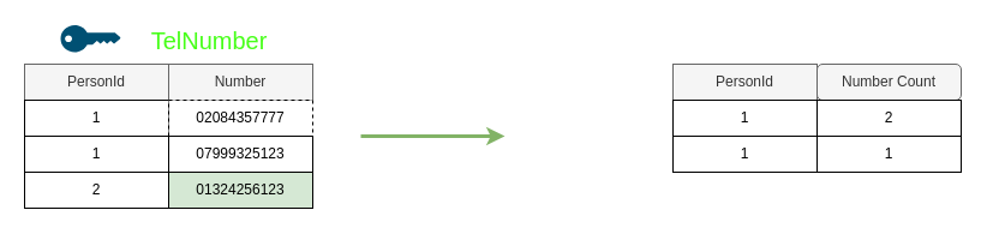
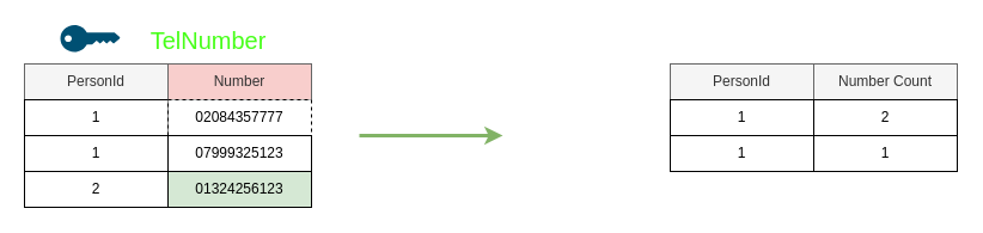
  <mxCell id="0" />
  <mxCell id="1" parent="0" />
  <mxCell id="2" value="PersonId" style="rounded=0;whiteSpace=wrap;html=1;fillColor=#f5f5f5;strokeColor=#666666;fontColor=#333333;" vertex="1" parent="1"><mxGeometry x="20" y="53" width="120" height="30" as="geometry" /></mxCell>
- <mxCell id="3" value="Number" style="rounded=0;whiteSpace=wrap;html=1;fillColor=#f5f5f5;strokeColor=#666666;fontColor=#333333;" vertex="1" parent="1"><mxGeometry x="140" y="53" width="120" height="30" as="geometry" /></mxCell>
+ <mxCell id="3" value="Number" style="rounded=0;whiteSpace=wrap;html=1;fillColor=#f8cecc;strokeColor=#666666;fontColor=#333333;" vertex="1" parent="1"><mxGeometry x="140" y="53" width="120" height="30" as="geometry" /></mxCell>
  <mxCell id="4" value="1" style="rounded=0;whiteSpace=wrap;html=1;" vertex="1" parent="1"><mxGeometry x="20" y="83" width="120" height="30" as="geometry" /></mxCell>
  <mxCell id="5" value="02084357777" style="rounded=0;whiteSpace=wrap;html=1;dashed=1;" vertex="1" parent="1"><mxGeometry x="140" y="83" width="120" height="30" as="geometry" /></mxCell>
  <mxCell id="6" value="1" style="rounded=0;whiteSpace=wrap;html=1;" vertex="1" parent="1"><mxGeometry x="20" y="113" width="120" height="30" as="geometry" /></mxCell>
  <mxCell id="7" value="07999325123" style="rounded=0;whiteSpace=wrap;html=1;" vertex="1" parent="1"><mxGeometry x="140" y="113" width="120" height="30" as="geometry" /></mxCell>
  <mxCell id="8" value="2" style="rounded=0;whiteSpace=wrap;html=1;" vertex="1" parent="1"><mxGeometry x="20" y="143" width="120" height="30" as="geometry" /></mxCell>
  <mxCell id="9" value="01324256123" style="rounded=0;whiteSpace=wrap;html=1;fillColor=#d5e8d4;" vertex="1" parent="1"><mxGeometry x="140" y="143" width="120" height="30" as="geometry" /></mxCell>
  <mxCell id="10" value="" style="points=[[0,0.5,0],[0.24,0,0],[0.5,0.28,0],[0.995,0.475,0],[0.5,0.72,0],[0.24,1,0]];verticalLabelPosition=bottom;html=1;verticalAlign=top;aspect=fixed;align=center;pointerEvents=1;shape=mxgraph.cisco19.key;fillColor=#005073;strokeColor=none;" vertex="1" parent="1"><mxGeometry x="50" y="20.5" width="50" height="22.5" as="geometry" /></mxCell>
  <mxCell id="11" value="PersonId" style="rounded=0;whiteSpace=wrap;html=1;fillColor=#f5f5f5;strokeColor=#666666;fontColor=#333333;" vertex="1" parent="1"><mxGeometry x="560" y="53" width="120" height="30" as="geometry" /></mxCell>
- <mxCell id="12" value="Number Count" style="whiteSpace=wrap;html=1;fillColor=#f5f5f5;strokeColor=#666666;fontColor=#333333;rounded=1;" vertex="1" parent="1"><mxGeometry x="680" y="53" width="120" height="30" as="geometry" /></mxCell>
+ <mxCell id="12" value="Number Count" style="rounded=0;whiteSpace=wrap;html=1;fillColor=#f5f5f5;strokeColor=#666666;fontColor=#333333;" vertex="1" parent="1"><mxGeometry x="680" y="53" width="120" height="30" as="geometry" /></mxCell>
  <mxCell id="13" value="1" style="rounded=0;whiteSpace=wrap;html=1;" vertex="1" parent="1"><mxGeometry x="560" y="83" width="120" height="30" as="geometry" /></mxCell>
  <mxCell id="14" value="2" style="rounded=0;whiteSpace=wrap;html=1;" vertex="1" parent="1"><mxGeometry x="680" y="83" width="120" height="30" as="geometry" /></mxCell>
  <mxCell id="15" value="1" style="rounded=0;whiteSpace=wrap;html=1;" vertex="1" parent="1"><mxGeometry x="560" y="113" width="120" height="30" as="geometry" /></mxCell>
  <mxCell id="16" value="1" style="rounded=0;whiteSpace=wrap;html=1;" vertex="1" parent="1"><mxGeometry x="680" y="113" width="120" height="30" as="geometry" /></mxCell>
  <mxCell id="17" value="" style="endArrow=classic;html=1;strokeWidth=3;fillColor=#d5e8d4;strokeColor=#82b366;" edge="1" parent="1"><mxGeometry width="50" height="50" relative="1" as="geometry"><mxPoint x="300" y="113" as="sourcePoint" /><mxPoint x="420" y="113" as="targetPoint" /></mxGeometry></mxCell>
  <mxCell id="18" value="TelNumber" style="text;html=1;strokeColor=none;fillColor=none;align=center;verticalAlign=middle;whiteSpace=wrap;rounded=0;fontSize=20;fontColor=#47FF19;" vertex="1" parent="1"><mxGeometry x="154" y="23" width="40" height="20" as="geometry" /></mxCell>
